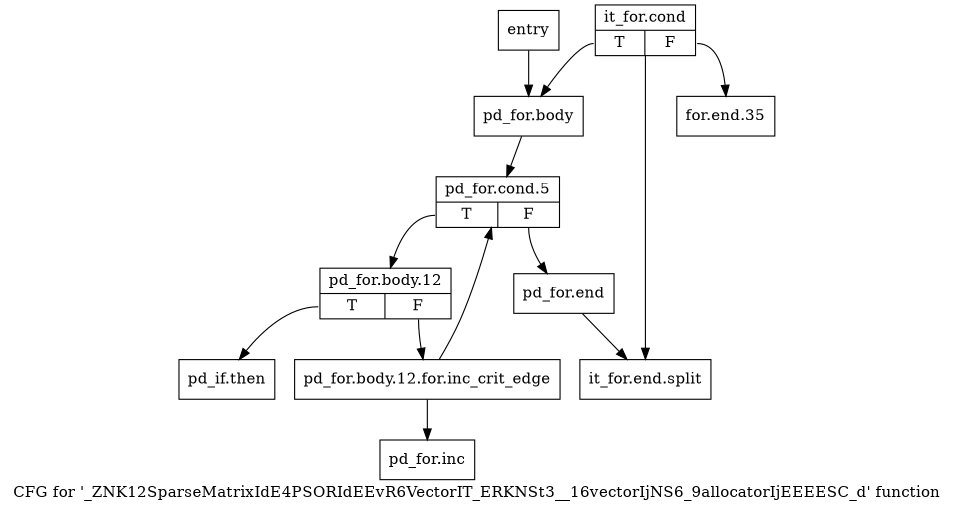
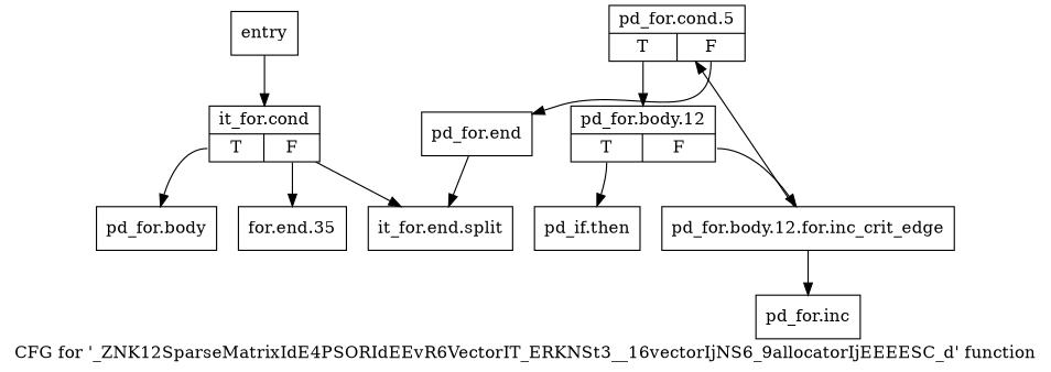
  digraph {
    label="CFG for '_ZNK12SparseMatrixIdE4PSORIdEEvR6VectorIT_ERKNSt3__16vectorIjNS6_9allocatorIjEEEESC_d' function"
    node [shape=record]
    n1 [label="{entry}"]
    n2 [label="{it_for.cond|{<s0>T|<s1>F}}"]
    n3 [label="{pd_for.body}"]
    n4 [label="{for.end.35}"]
    n5 [label="{it_for.end.split}"]
    n6 [label="{pd_for.cond.5|{<s0>T|<s1>F}}"]
    n7 [label="{pd_for.body.12|{<s0>T|<s1>F}}"]
    n8 [label="{pd_for.end}"]
    n9 [label="{pd_if.then}"]
    n10 [label="{pd_for.body.12.for.inc_crit_edge}"]
    n11 [label="{pd_for.inc}"]
-   n1 -> n3
+   n1 -> n2
    n2 -> n3 [tailport=s0]
    n2 -> n4 [tailport=s1]
    n2 -> n5
-   n3 -> n6
    n6 -> n7 [tailport=s0]
    n6 -> n8 [tailport=s1]
    n7 -> n9 [tailport=s0]
    n7 -> n10 [tailport=s1]
    n8 -> n5
    n10 -> n6
    n10 -> n11
  }
